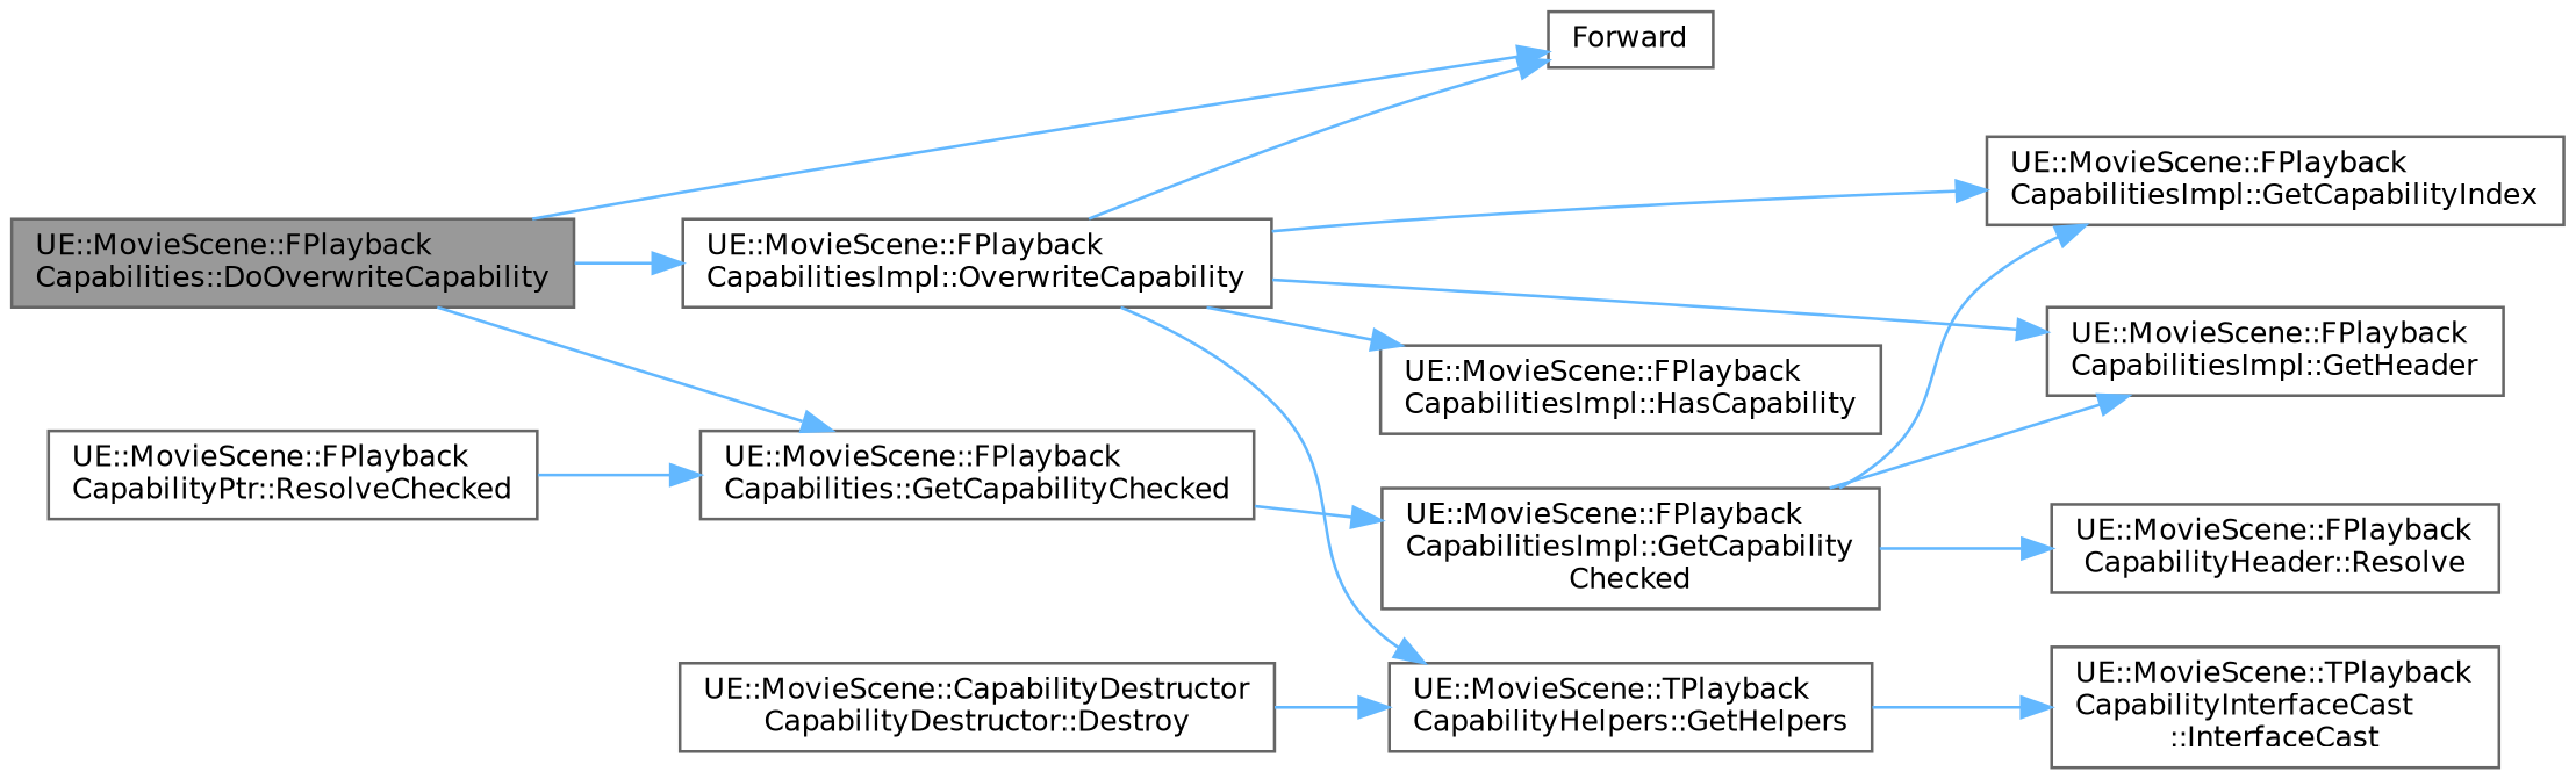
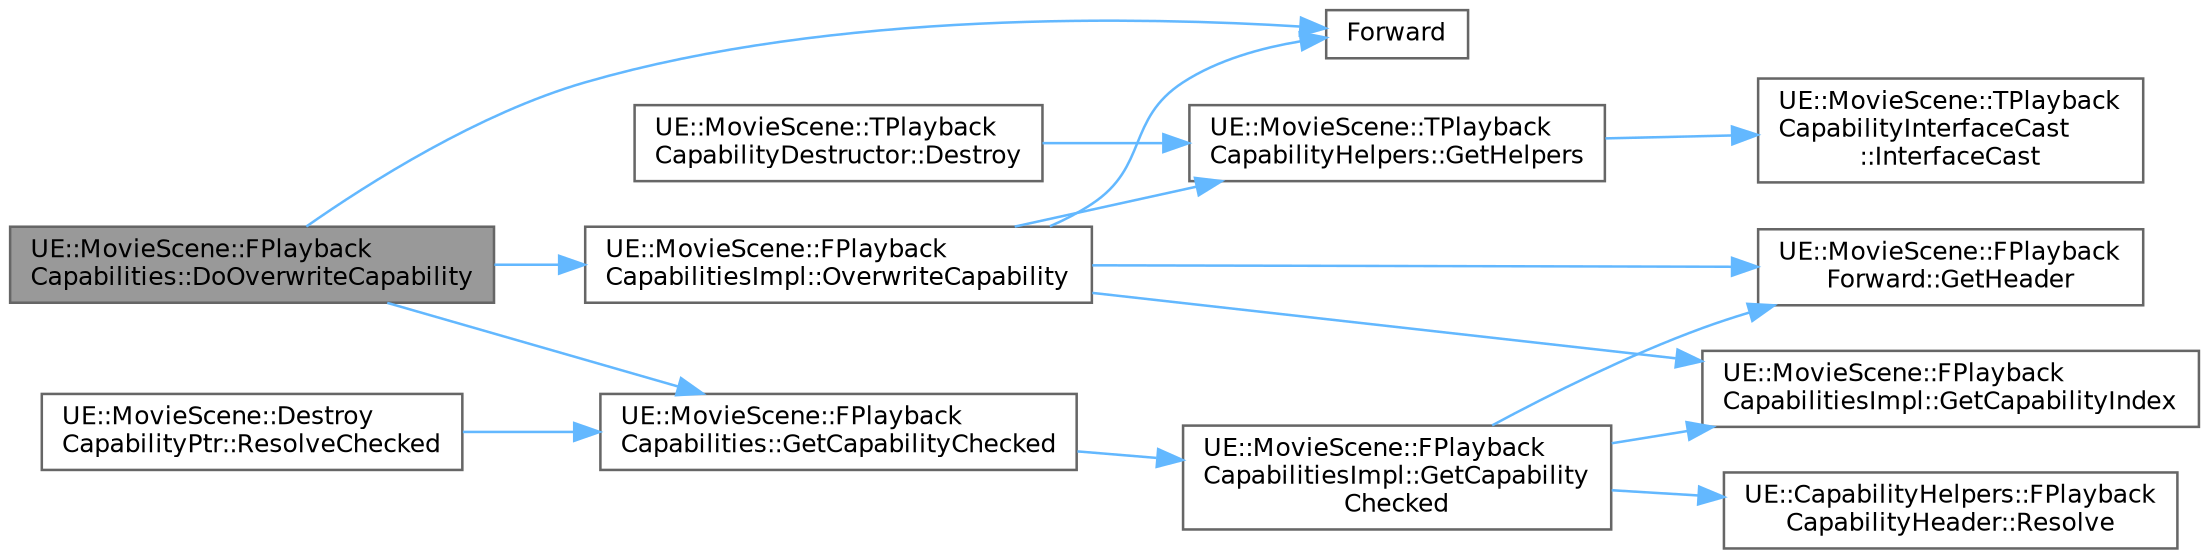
  digraph {
    rankdir=LR
    node [color=grey40 fillcolor=white fontname=Helvetica fontsize=10 shape=box style=filled]
    edge [color=steelblue1 fontname=Helvetica fontsize=10 labelfontname=Helvetica labelfontsize=10 style=solid]
    n1 [color=gray40 fillcolor=grey60 fontcolor=black height=0.2 label="UE::MovieScene::FPlayback\lCapabilities::DoOverwriteCapability" width=0.4]
    n2 [height=0.2 label=Forward width=0.4]
    n3 [height=0.2 label="UE::MovieScene::FPlayback\lCapabilities::GetCapabilityChecked" width=0.4]
    n4 [height=0.2 label="UE::MovieScene::FPlayback\lCapabilitiesImpl::OverwriteCapability" width=0.4]
    n5 [height=0.2 label="UE::MovieScene::FPlayback\lCapabilitiesImpl::GetCapability\lChecked" width=0.4]
    n6 [height=0.2 label="UE::MovieScene::FPlayback\lCapabilitiesImpl::GetCapabilityIndex" width=0.4]
-   n7 [height=0.2 label="UE::MovieScene::FPlayback\lCapabilitiesImpl::GetHeader" width=0.4]
+   n7 [height=0.2 label="UE::MovieScene::FPlayback\lForward::GetHeader" width=0.4]
    n8 [height=0.2 label="UE::MovieScene::TPlayback\lCapabilityHelpers::GetHelpers" width=0.4]
-   n9 [height=0.2 label="UE::MovieScene::FPlayback\lCapabilitiesImpl::HasCapability" width=0.4]
-   n10 [height=0.2 label="UE::MovieScene::FPlayback\lCapabilityHeader::Resolve" width=0.4]
-   n11 [height=0.2 label="UE::MovieScene::FPlayback\lCapabilityPtr::ResolveChecked" width=0.4]
+   n10 [height=0.2 label="UE::CapabilityHelpers::FPlayback\lCapabilityHeader::Resolve" width=0.4]
+   n11 [height=0.2 label="UE::MovieScene::Destroy\lCapabilityPtr::ResolveChecked" width=0.4]
    n12 [height=0.2 label="UE::MovieScene::TPlayback\lCapabilityInterfaceCast\l::InterfaceCast" width=0.4]
-   n13 [height=0.2 label="UE::MovieScene::CapabilityDestructor\lCapabilityDestructor::Destroy" width=0.4]
+   n13 [height=0.2 label="UE::MovieScene::TPlayback\lCapabilityDestructor::Destroy" width=0.4]
    n1 -> n2
    n1 -> n3
    n1 -> n4
    n3 -> n5
    n4 -> n2
    n4 -> n6
    n4 -> n7
    n4 -> n8
-   n4 -> n9
    n5 -> n6
    n5 -> n7
    n5 -> n10
    n8 -> n12
    n11 -> n3
    n13 -> n8
  }
